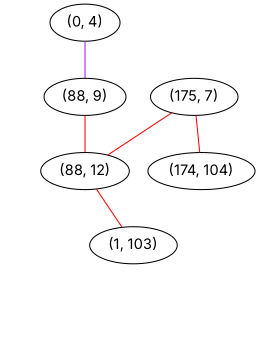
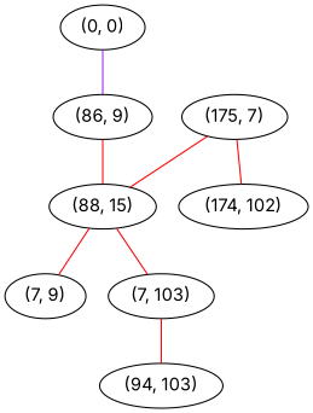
  graph {
    fontname=Inter
    node [fontname=Inter]
    edge [color=red fontname=Inter weight=1]
-   "(88, 9)"
-   "(88, 12)"
-   "(7, 103)" [label="(1, 103)"]
-   "(0, 0)" [label="(0, 4)"]
+   "(88, 9)" [label="(86, 9)"]
+   "(88, 12)" [label="(88, 15)"]
+   "(7, 9)"
+   "(7, 103)"
+   "(0, 0)"
+   "(94, 103)"
    "(175, 7)"
-   "(174, 104)"
+   "(174, 104)" [label="(174, 102)"]
    "(88, 9)" -- "(88, 12)"
+   "(88, 12)" -- "(7, 9)"
    "(88, 12)" -- "(7, 103)"
+   "(7, 103)" -- "(94, 103)"
    "(0, 0)" -- "(88, 9)" [color=purple weight=4]
    "(175, 7)" -- "(88, 12)"
    "(175, 7)" -- "(174, 104)"
  }
